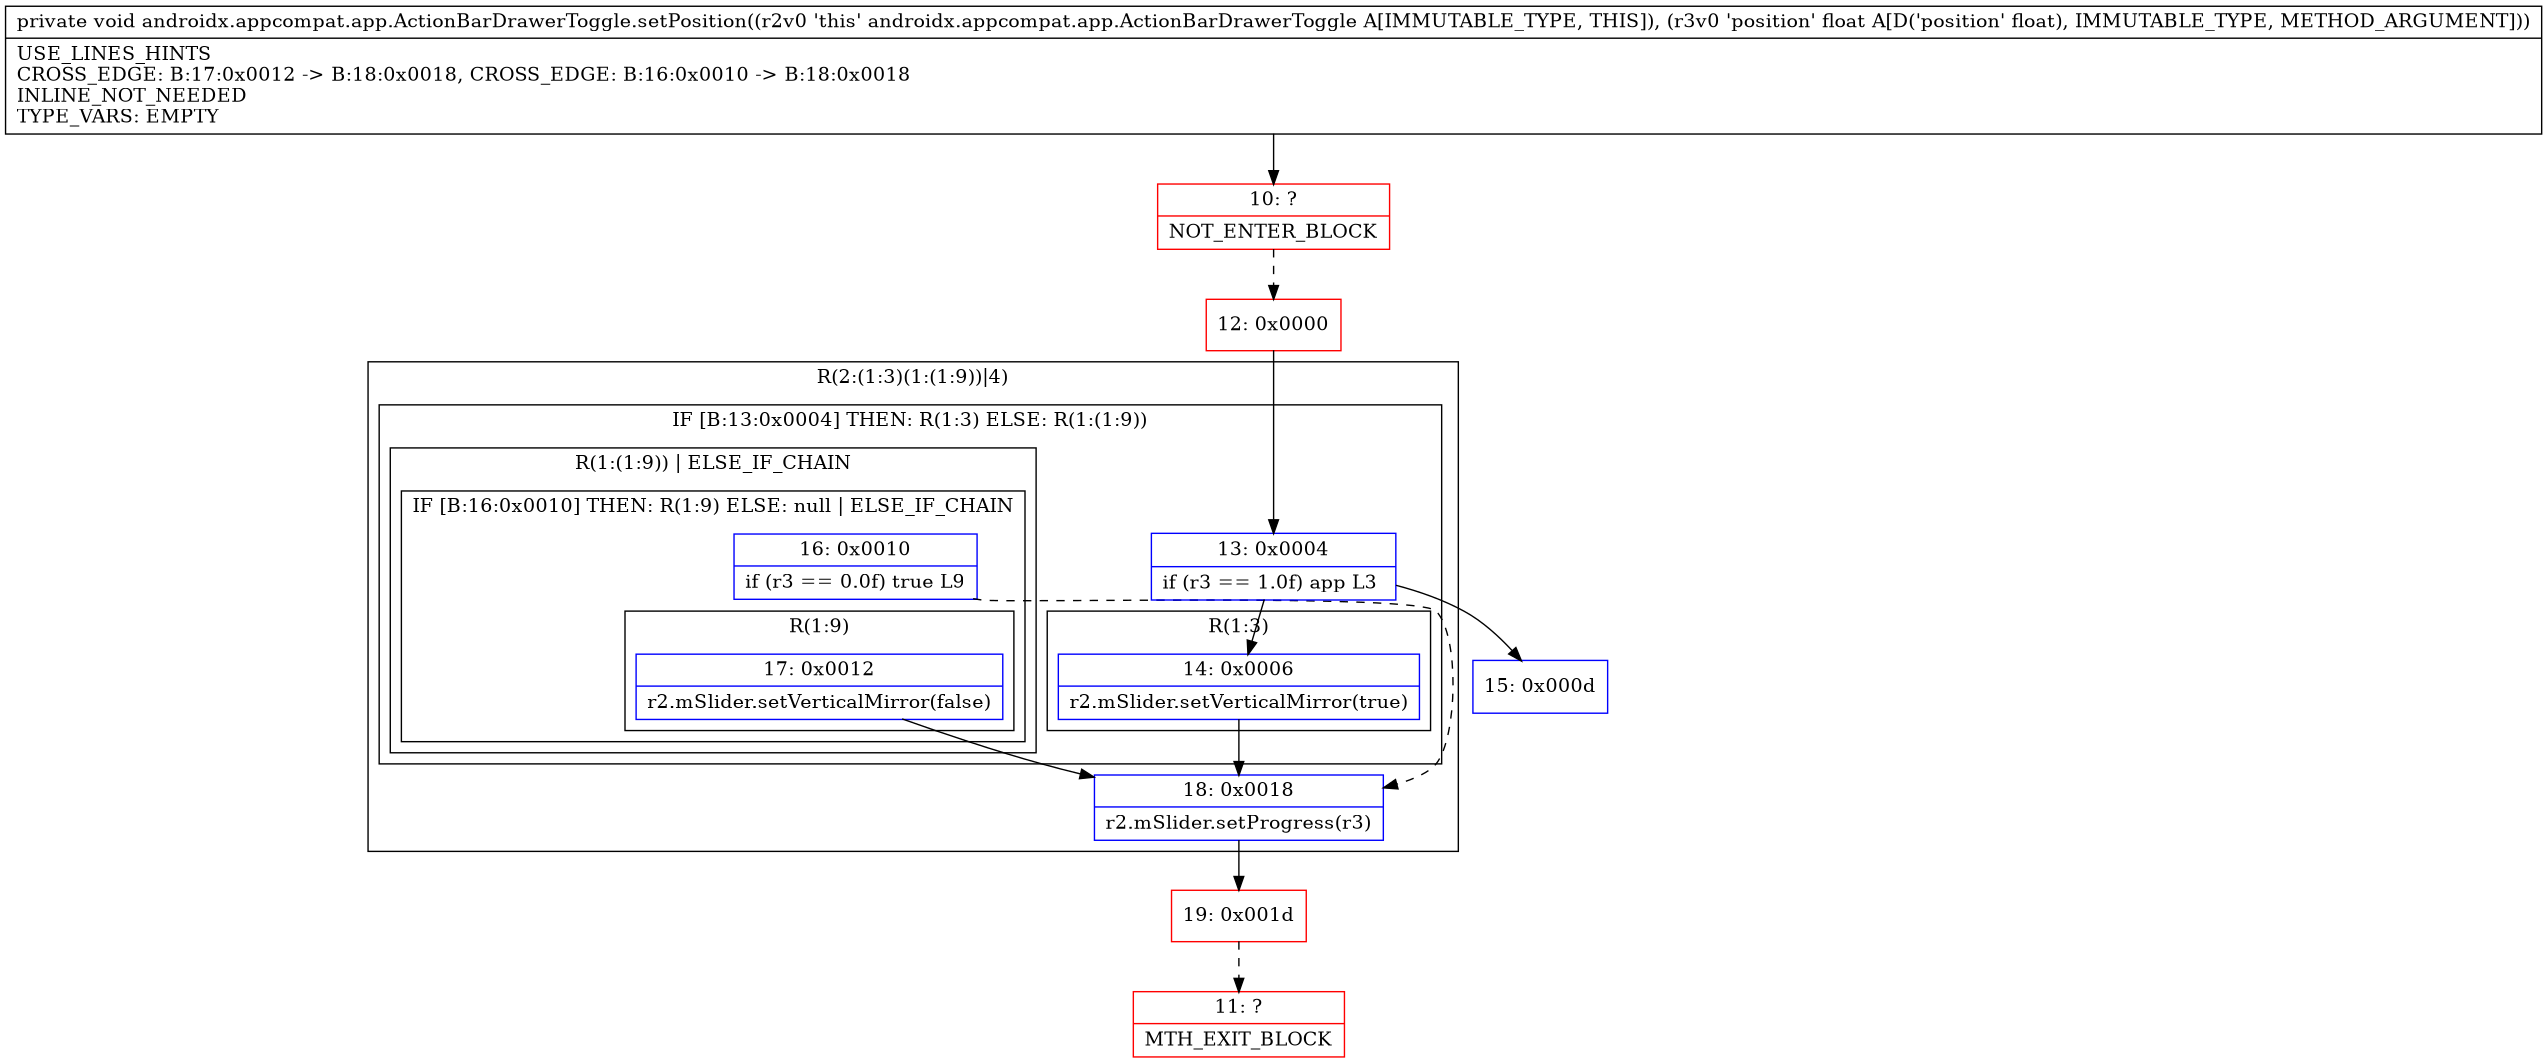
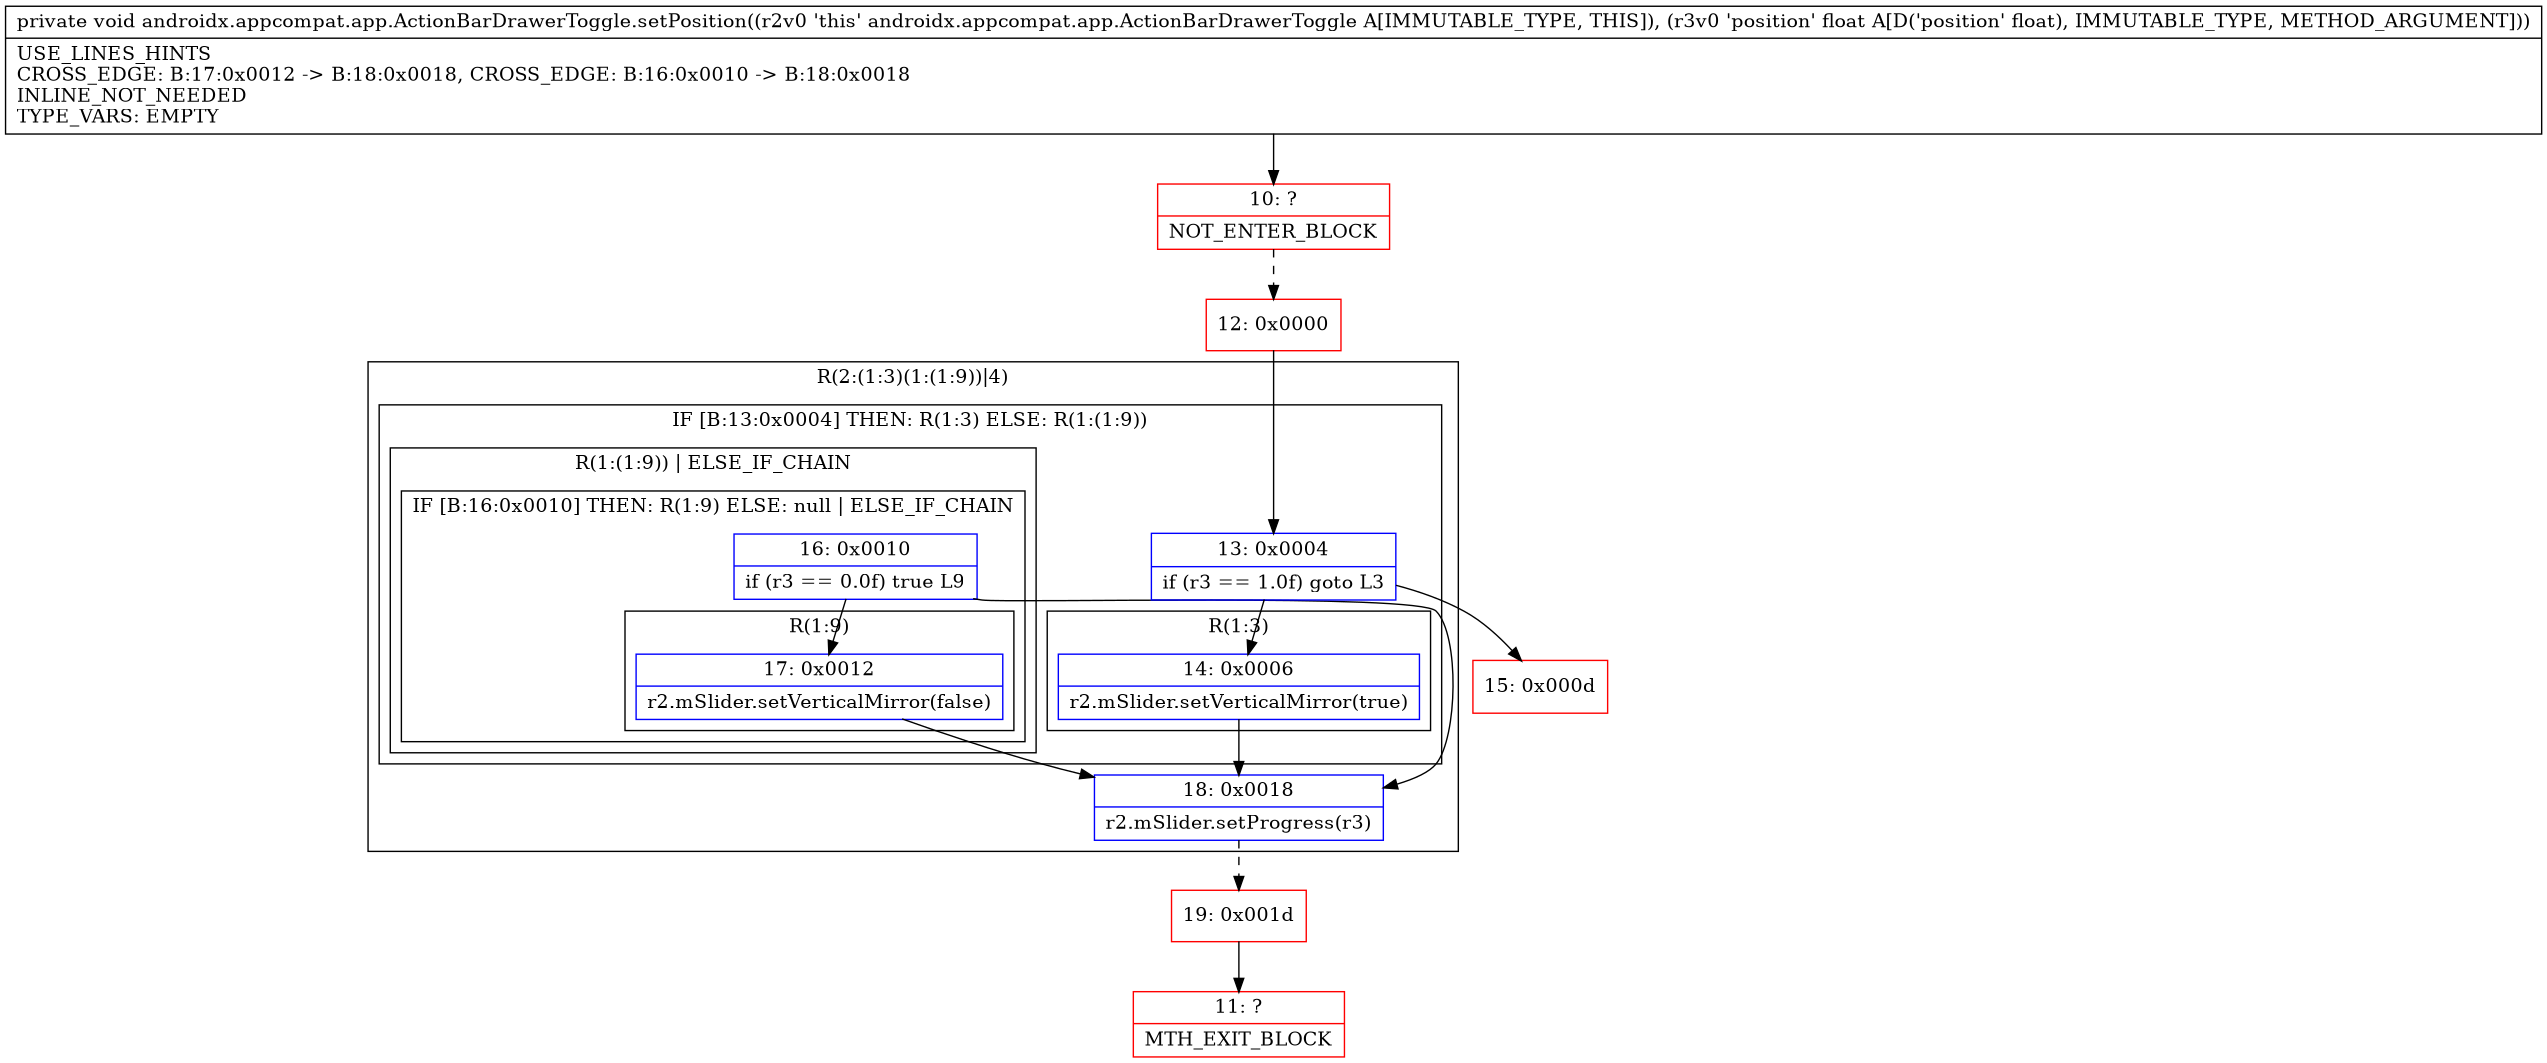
  digraph {
    node [color=blue shape=record]
    n1 [label="{14\:\ 0x0006|r2.mSlider.setVerticalMirror(true)\l}"]
    n2 [label="{17\:\ 0x0012|r2.mSlider.setVerticalMirror(false)\l}"]
    n3 [label="{16\:\ 0x0010|if (r3 == 0.0f) true L9\l}"]
-   n4 [label="{13\:\ 0x0004|if (r3 == 1.0f) app L3\l}"]
+   n4 [label="{13\:\ 0x0004|if (r3 == 1.0f) goto L3\l}"]
    n5 [label="{18\:\ 0x0018|r2.mSlider.setProgress(r3)\l}"]
-   n6 [label="{15\:\ 0x000d}"]
+   n6 [color=red label="{15\:\ 0x000d}"]
    n7 [color=red label="{19\:\ 0x001d}"]
    n8 [color=red label="{11\:\ ?|MTH_EXIT_BLOCK\l}"]
    n9 [color=red label="{10\:\ ?|NOT_ENTER_BLOCK\l}"]
    n10 [color=red label="{12\:\ 0x0000}"]
    n11 [label="{private void androidx.appcompat.app.ActionBarDrawerToggle.setPosition((r2v0 'this' androidx.appcompat.app.ActionBarDrawerToggle A[IMMUTABLE_TYPE, THIS]), (r3v0 'position' float A[D('position' float), IMMUTABLE_TYPE, METHOD_ARGUMENT]))  | USE_LINES_HINTS\lCROSS_EDGE: B:17:0x0012 \-\> B:18:0x0018, CROSS_EDGE: B:16:0x0010 \-\> B:18:0x0018\lINLINE_NOT_NEEDED\lTYPE_VARS: EMPTY\l}" color=""]
    subgraph cluster_1 {
      label="R(2:(1:3)(1:(1:9))|4)"
      n5
      subgraph cluster_2 {
        label="IF [B:13:0x0004] THEN: R(1:3) ELSE: R(1:(1:9))"
        n4
        subgraph cluster_3 {
          label="R(1:3)"
          n1
        }
        subgraph cluster_4 {
          label="R(1:(1:9)) | ELSE_IF_CHAIN\l"
          subgraph cluster_5 {
            label="IF [B:16:0x0010] THEN: R(1:9) ELSE: null | ELSE_IF_CHAIN\l"
            n3
            subgraph cluster_6 {
              label="R(1:9)"
              n2
            }
          }
        }
      }
    }
    n1 -> n5
    n2 -> n5
-   n3 -> n5 [style=dashed]
+   n3 -> n2
+   n3 -> n5 [style=solid]
    n4 -> n1
    n4 -> n6 [style=solid]
-   n5 -> n7
-   n7 -> n8 [style=dashed]
+   n5 -> n7 [style=dashed]
+   n7 -> n8
    n9 -> n10 [style=dashed]
    n10 -> n4
    n11 -> n9
  }
